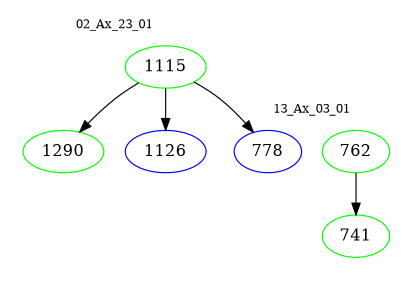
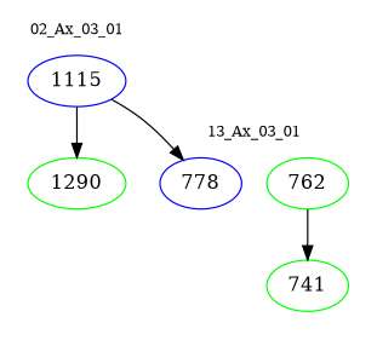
  digraph {
    node [color=green]
    edge [color=black]
-   n1 [label=1115]
+   n1 [color=blue label=1115]
    n2 [label=1290]
-   n3 [color=blue label=1126]
    n4 [label=762]
    n5 [label=741]
    n6 [color=blue label=778]
    subgraph cluster_1 {
      color=white
      fontsize=10
-     label="02_Ax_23_01"
+     label="02_Ax_03_01"
      n1
      n2
-     n3
    }
    subgraph cluster_2 {
      color=white
      fontsize=10
      label="13_Ax_03_01"
      n4
      n5
      n6
    }
    n1 -> n2
-   n1 -> n3
    n1 -> n6
    n4 -> n5
  }
